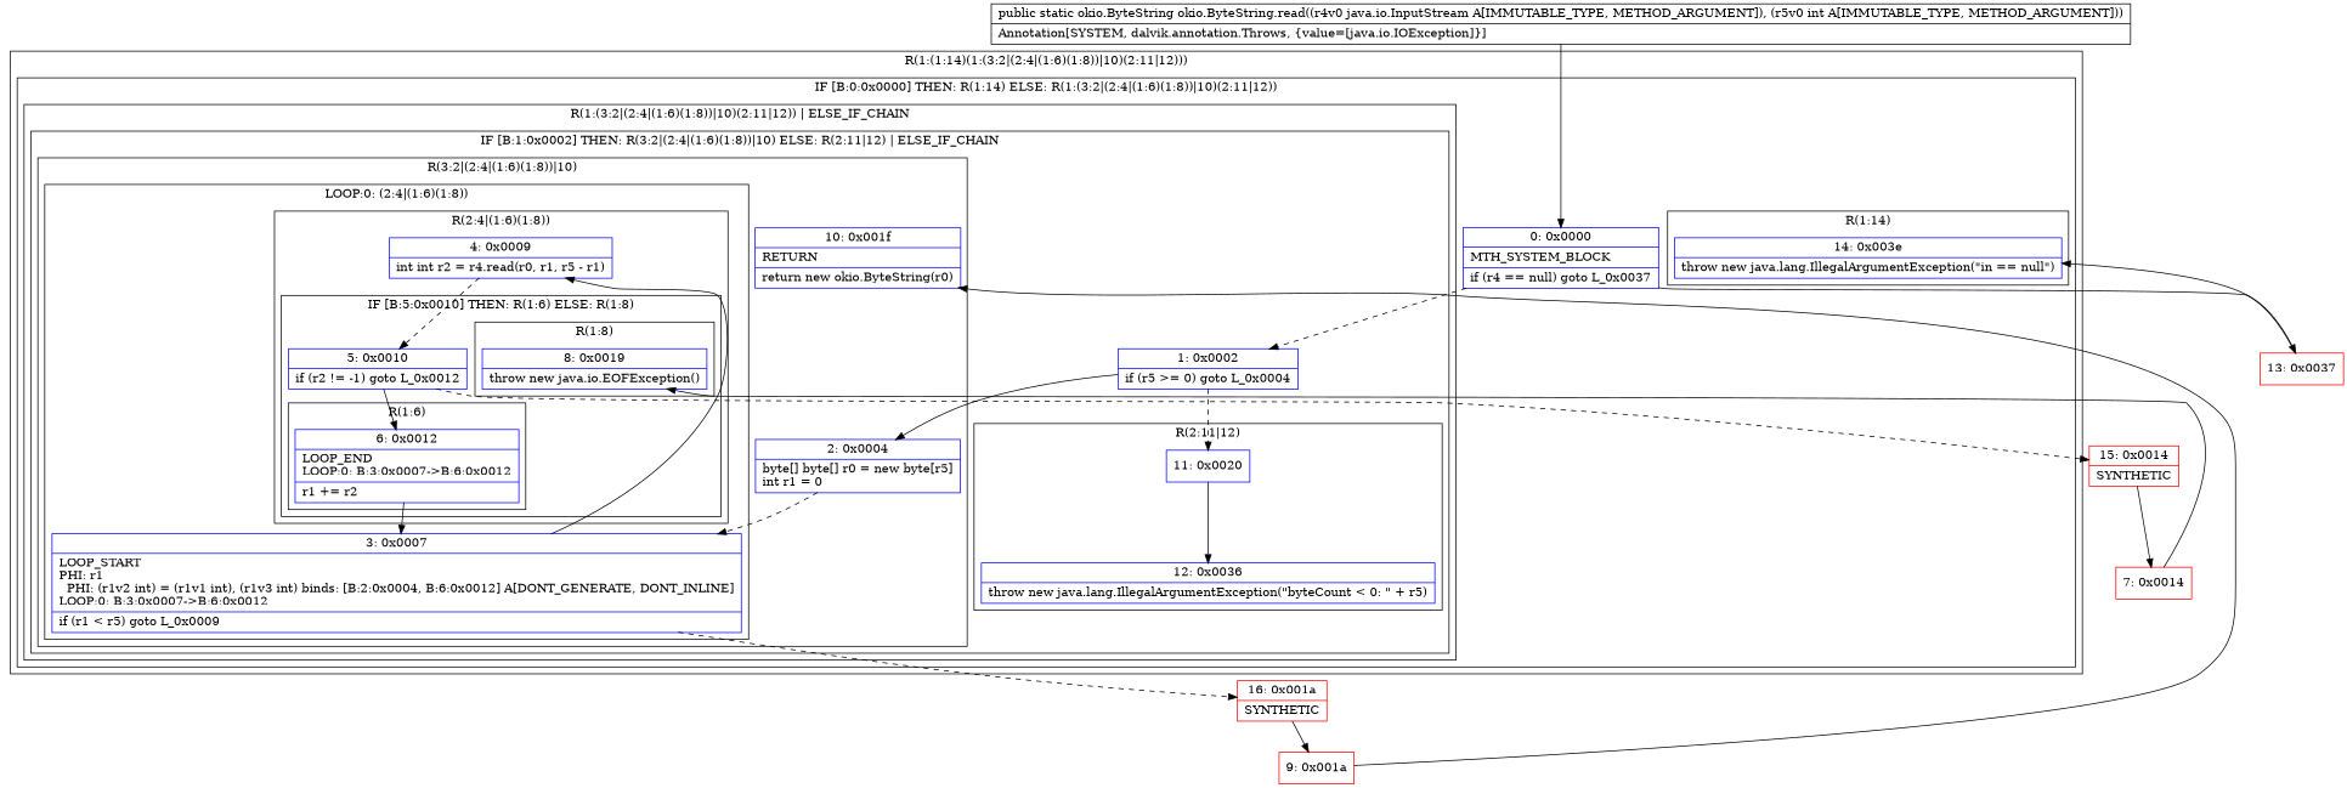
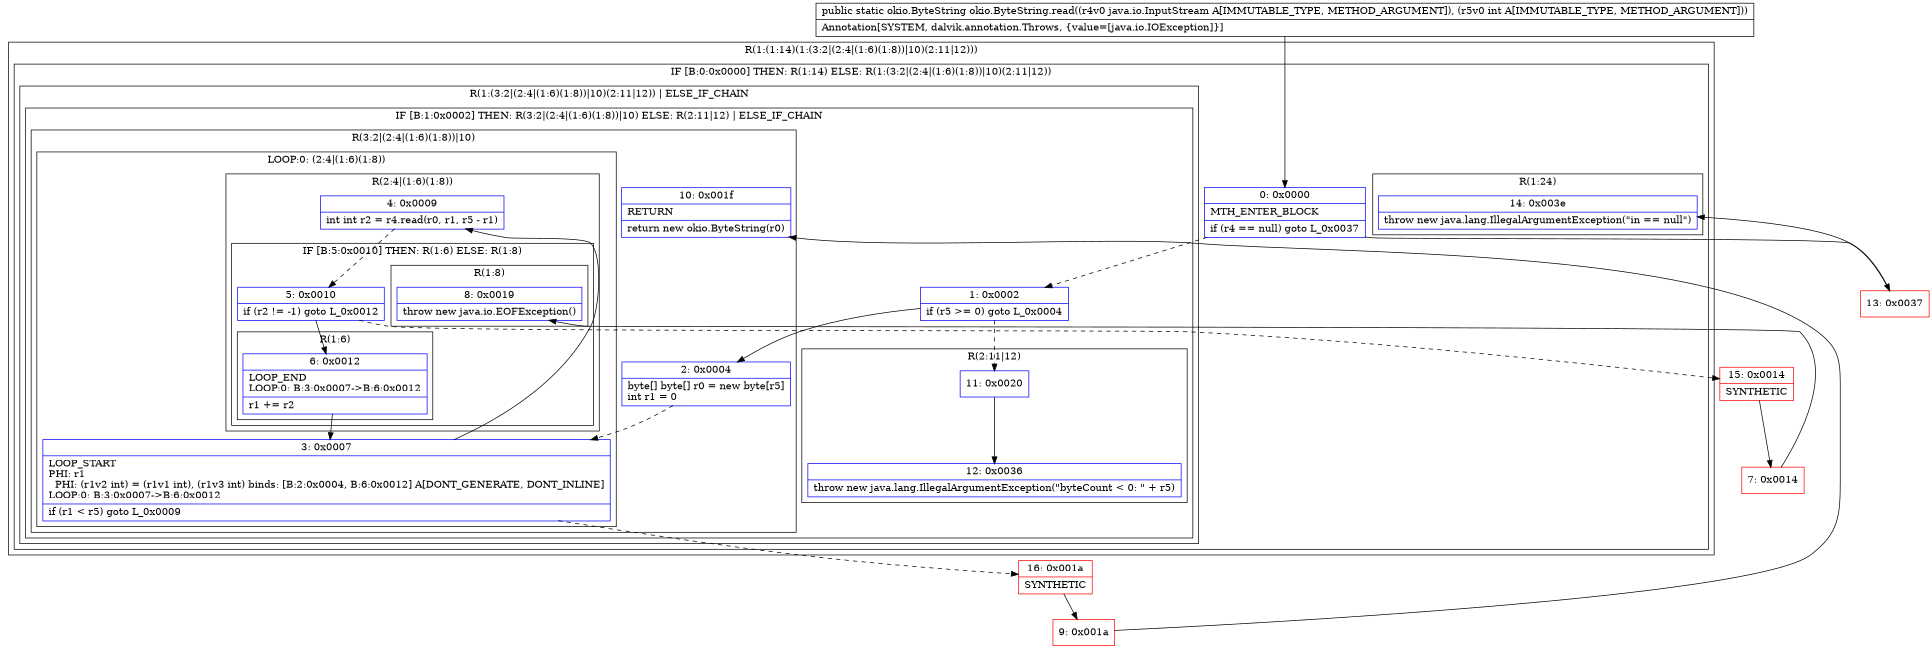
  digraph {
    node [color=blue shape=record]
    n1 [label="{14\:\ 0x003e|throw new java.lang.IllegalArgumentException(\"in == null\")\l}"]
    n2 [label="{6\:\ 0x0012|LOOP_END\lLOOP:0: B:3:0x0007\-\>B:6:0x0012\l|r1 += r2\l}"]
    n3 [label="{8\:\ 0x0019|throw new java.io.EOFException()\l}"]
    n4 [label="{5\:\ 0x0010|if (r2 != \-1) goto L_0x0012\l}"]
    n5 [label="{4\:\ 0x0009|int int r2 = r4.read(r0, r1, r5 \- r1)\l}"]
    n6 [label="{3\:\ 0x0007|LOOP_START\lPHI: r1 \l  PHI: (r1v2 int) = (r1v1 int), (r1v3 int) binds: [B:2:0x0004, B:6:0x0012] A[DONT_GENERATE, DONT_INLINE]\lLOOP:0: B:3:0x0007\-\>B:6:0x0012\l|if (r1 \< r5) goto L_0x0009\l}"]
    n7 [label="{2\:\ 0x0004|byte[] byte[] r0 = new byte[r5]\lint r1 = 0\l}"]
    n8 [label="{10\:\ 0x001f|RETURN\l|return new okio.ByteString(r0)\l}"]
    n9 [label="{11\:\ 0x0020}"]
    n10 [label="{12\:\ 0x0036|throw new java.lang.IllegalArgumentException(\"byteCount \< 0: \" + r5)\l}"]
    n11 [label="{1\:\ 0x0002|if (r5 \>= 0) goto L_0x0004\l}"]
-   n12 [label="{0\:\ 0x0000|MTH_SYSTEM_BLOCK\l|if (r4 == null) goto L_0x0037\l}"]
+   n12 [label="{0\:\ 0x0000|MTH_ENTER_BLOCK\l|if (r4 == null) goto L_0x0037\l}"]
    n13 [color=red label="{15\:\ 0x0014|SYNTHETIC\l}"]
    n14 [color=red label="{16\:\ 0x001a|SYNTHETIC\l}"]
    n15 [color=red label="{13\:\ 0x0037}"]
    n16 [color=red label="{9\:\ 0x001a}"]
    n17 [color=red label="{7\:\ 0x0014}"]
    n18 [label="{public static okio.ByteString okio.ByteString.read((r4v0 java.io.InputStream A[IMMUTABLE_TYPE, METHOD_ARGUMENT]), (r5v0 int A[IMMUTABLE_TYPE, METHOD_ARGUMENT]))  | Annotation[SYSTEM, dalvik.annotation.Throws, \{value=[java.io.IOException]\}]\l}" color=""]
    subgraph cluster_1 {
      label="R(1:(1:14)(1:(3:2|(2:4|(1:6)(1:8))|10)(2:11|12)))"
      subgraph cluster_2 {
        label="IF [B:0:0x0000] THEN: R(1:14) ELSE: R(1:(3:2|(2:4|(1:6)(1:8))|10)(2:11|12))"
        n12
        subgraph cluster_3 {
-         label="R(1:14)"
+         label="R(1:24)"
          n1
        }
        subgraph cluster_4 {
          label="R(1:(3:2|(2:4|(1:6)(1:8))|10)(2:11|12)) | ELSE_IF_CHAIN\l"
          subgraph cluster_5 {
            label="IF [B:1:0x0002] THEN: R(3:2|(2:4|(1:6)(1:8))|10) ELSE: R(2:11|12) | ELSE_IF_CHAIN\l"
            n11
            subgraph cluster_6 {
              label="R(3:2|(2:4|(1:6)(1:8))|10)"
              n7
              n8
              subgraph cluster_7 {
                label="LOOP:0: (2:4|(1:6)(1:8))"
                n6
                subgraph cluster_8 {
                  label="R(2:4|(1:6)(1:8))"
                  n5
                  subgraph cluster_9 {
                    label="IF [B:5:0x0010] THEN: R(1:6) ELSE: R(1:8)"
                    n4
                    subgraph cluster_10 {
                      label="R(1:6)"
                      n2
                    }
                    subgraph cluster_11 {
                      label="R(1:8)"
                      n3
                    }
                  }
                }
              }
            }
            subgraph cluster_12 {
              label="R(2:11|12)"
              n9
              n10
            }
          }
        }
      }
    }
    n2 -> n6
    n4 -> n2
    n4 -> n13 [style=dashed]
    n5 -> n4 [style=dashed]
    n6 -> n5
    n6 -> n14 [style=dashed]
    n7 -> n6 [style=dashed]
    n9 -> n10
    n11 -> n7
    n11 -> n9 [style=dashed]
    n12 -> n11 [style=dashed]
    n12 -> n15
    n13 -> n17
    n14 -> n16
    n15 -> n1
    n16 -> n8
    n17 -> n3
    n18 -> n12
  }
